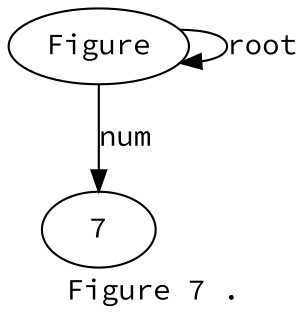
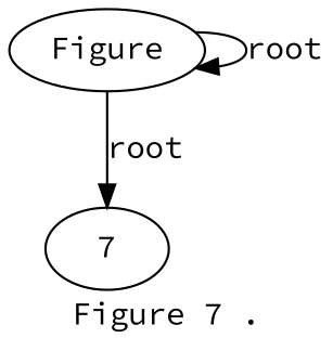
  digraph {
    label="Figure 7 ."
    fontname="Source Code Pro"
    node [fillcolor=white style=filled fontname="Source Code Pro"]
    edge [fontname="Source Code Pro"]
    n1 [label=Figure]
    n2 [label=7]
    n1 -> n1 [label=root]
-   n1 -> n2 [label=num]
+   n1 -> n2 [label=root]
  }
